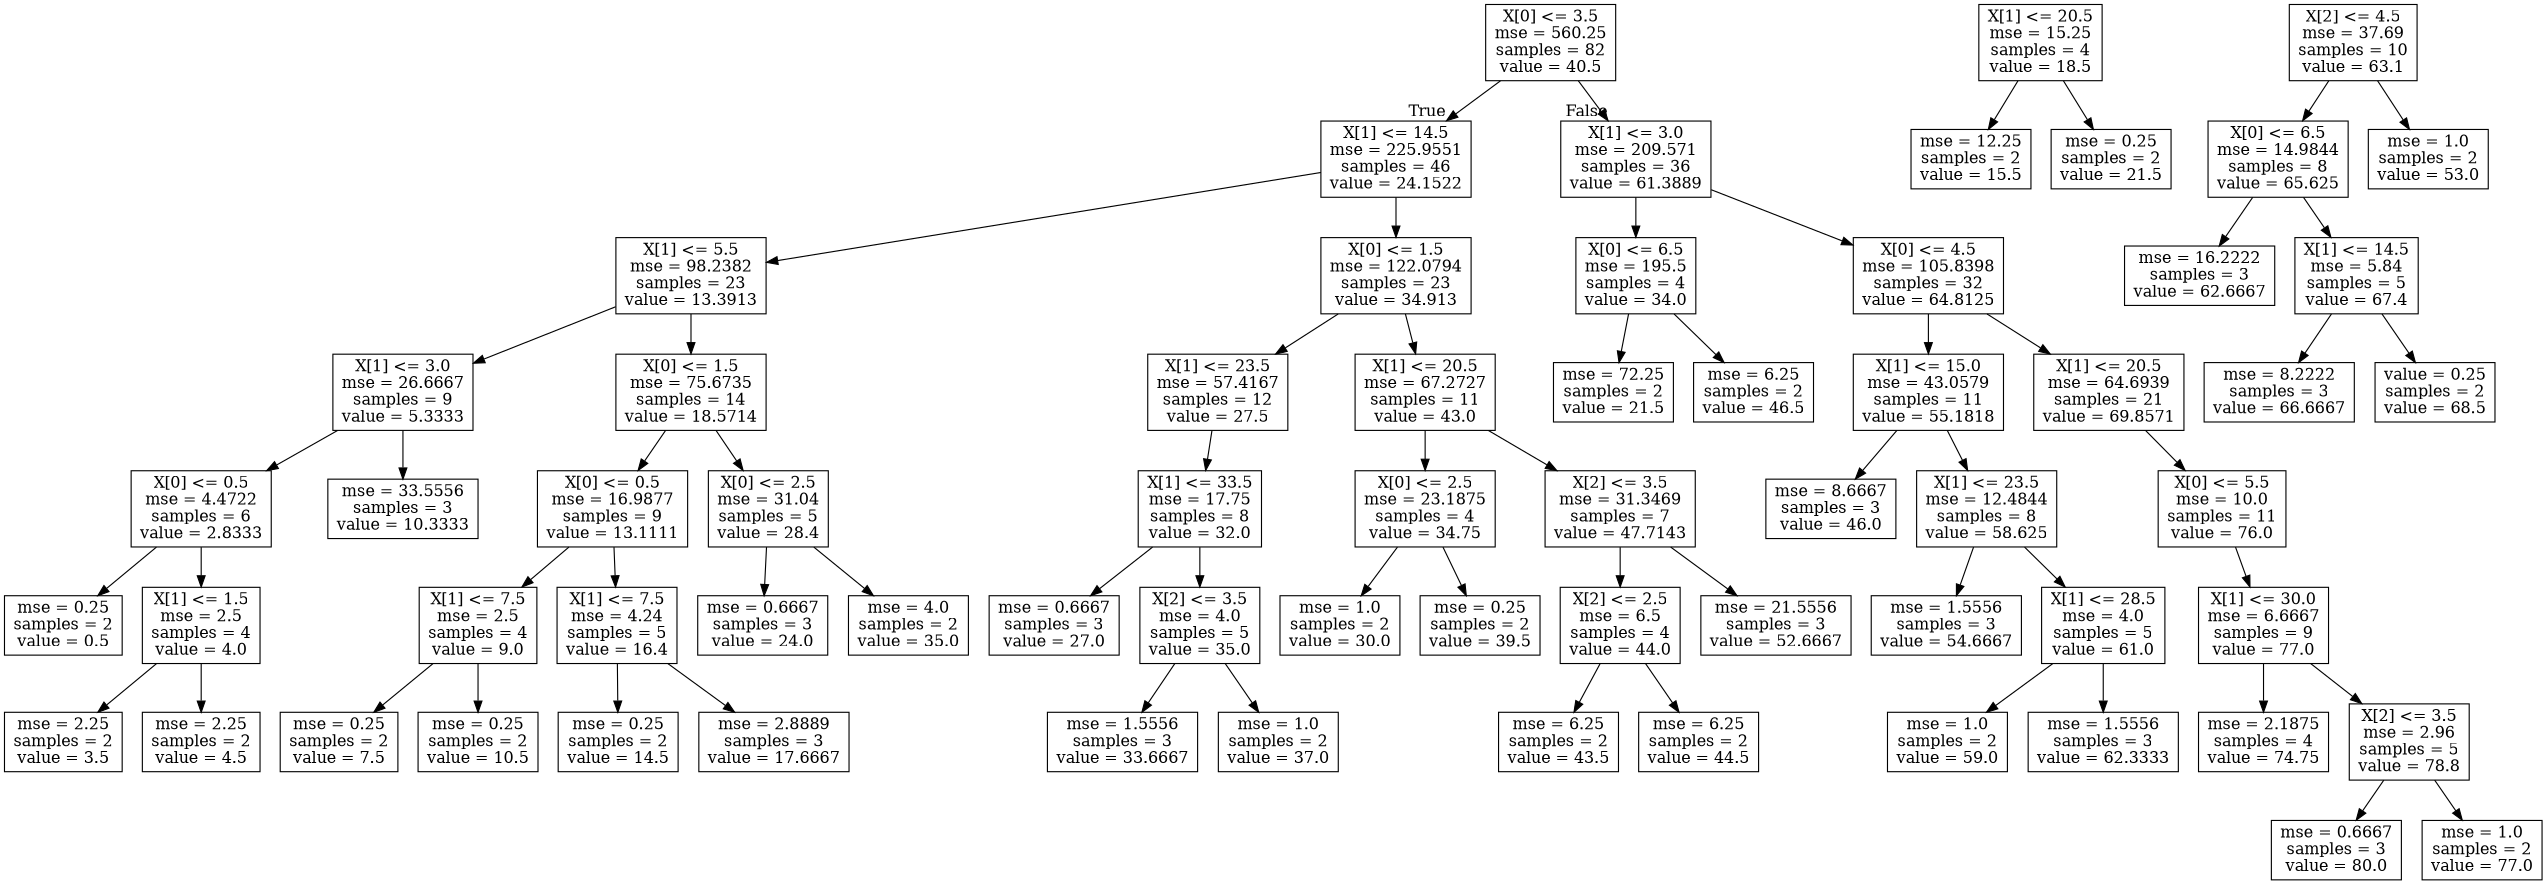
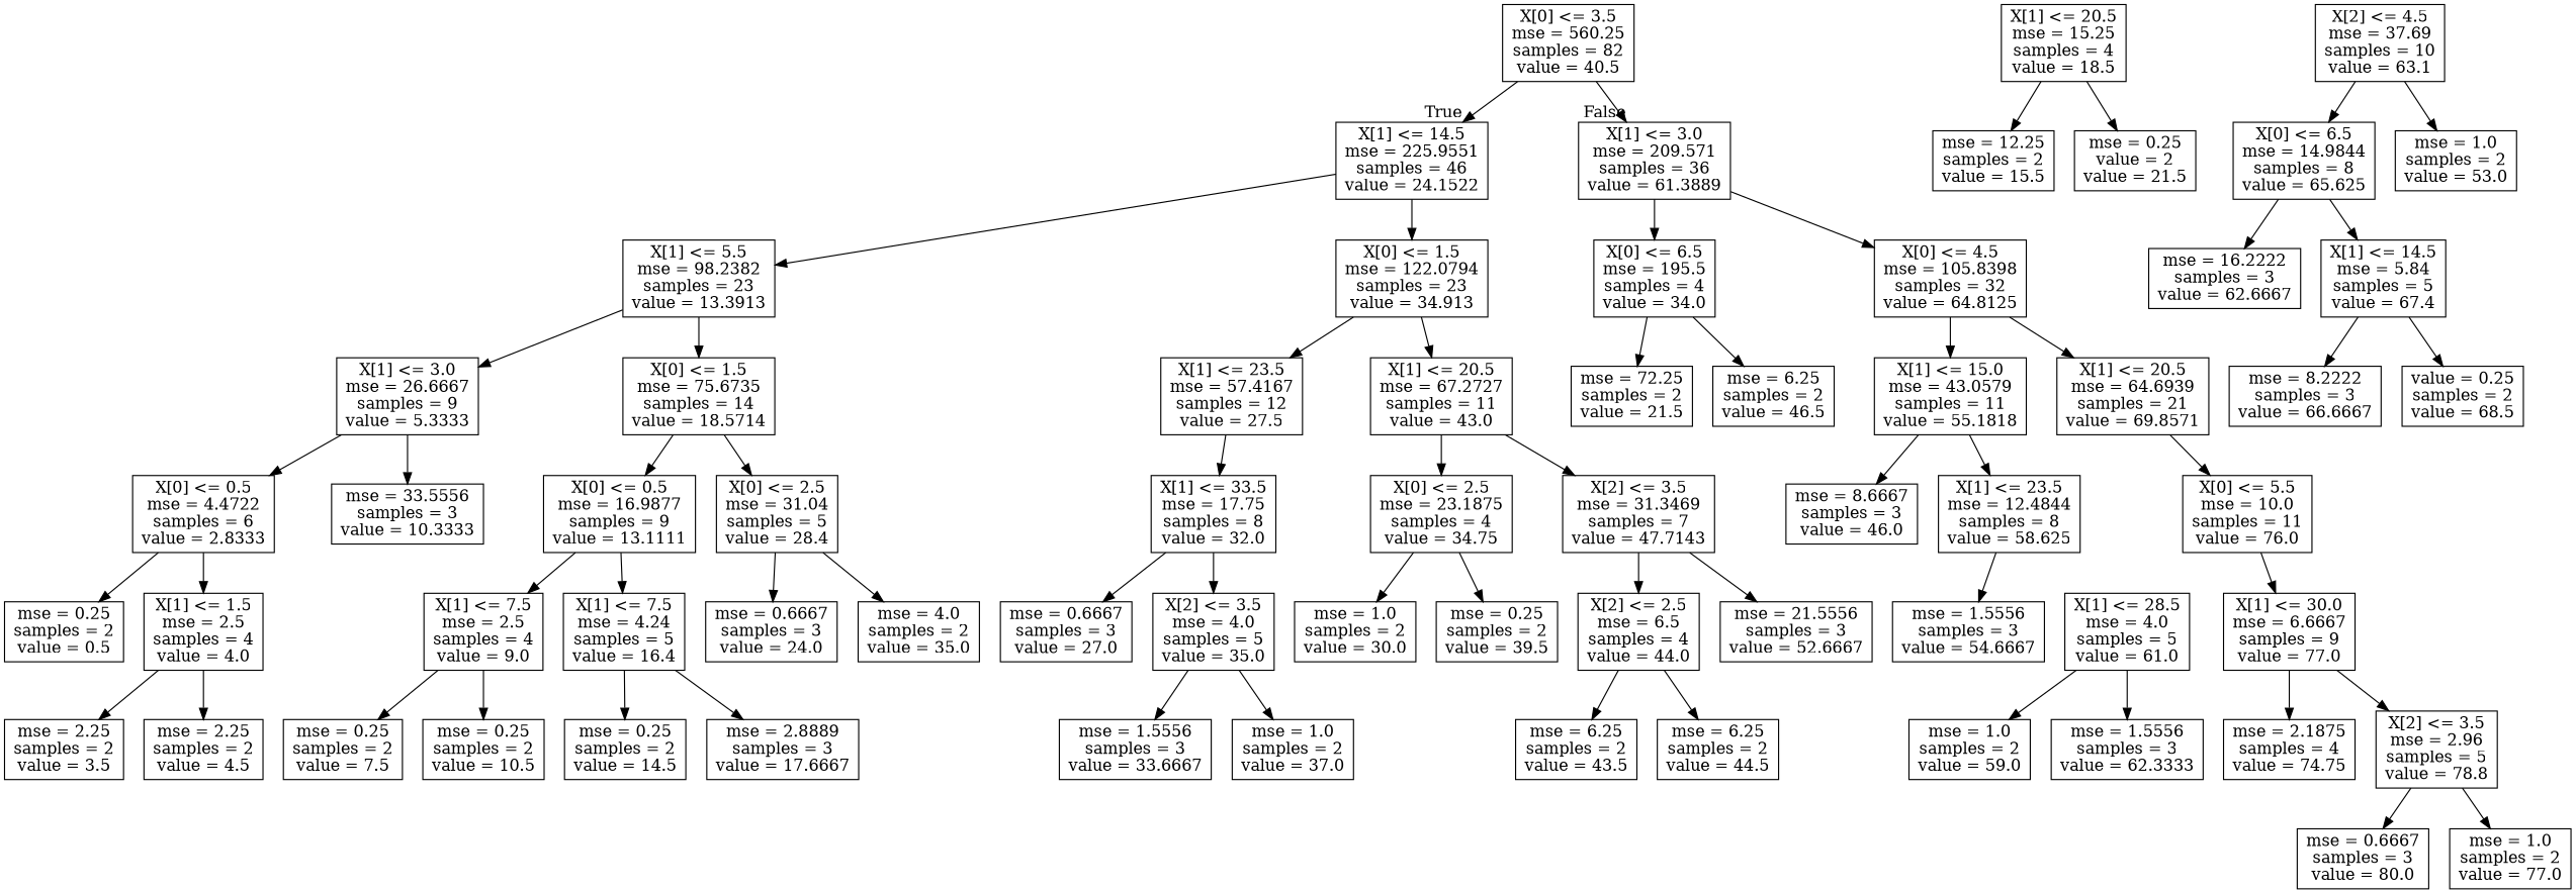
  digraph {
    node [shape=box]
    n1 [label="X[0] <= 3.5\nmse = 560.25\nsamples = 82\nvalue = 40.5"]
    n2 [label="X[1] <= 14.5\nmse = 225.9551\nsamples = 46\nvalue = 24.1522"]
    n3 [label="X[1] <= 3.0\nmse = 209.571\nsamples = 36\nvalue = 61.3889"]
    n4 [label="X[1] <= 5.5\nmse = 98.2382\nsamples = 23\nvalue = 13.3913"]
    n5 [label="X[0] <= 1.5\nmse = 122.0794\nsamples = 23\nvalue = 34.913"]
    n6 [label="X[0] <= 6.5\nmse = 195.5\nsamples = 4\nvalue = 34.0"]
    n7 [label="X[0] <= 4.5\nmse = 105.8398\nsamples = 32\nvalue = 64.8125"]
    n8 [label="X[1] <= 3.0\nmse = 26.6667\nsamples = 9\nvalue = 5.3333"]
    n9 [label="X[0] <= 1.5\nmse = 75.6735\nsamples = 14\nvalue = 18.5714"]
    n10 [label="X[1] <= 23.5\nmse = 57.4167\nsamples = 12\nvalue = 27.5"]
    n11 [label="X[1] <= 20.5\nmse = 67.2727\nsamples = 11\nvalue = 43.0"]
    n12 [label="X[0] <= 0.5\nmse = 4.4722\nsamples = 6\nvalue = 2.8333"]
    n13 [label="mse = 33.5556\nsamples = 3\nvalue = 10.3333"]
    n14 [label="X[0] <= 0.5\nmse = 16.9877\nsamples = 9\nvalue = 13.1111"]
    n15 [label="X[0] <= 2.5\nmse = 31.04\nsamples = 5\nvalue = 28.4"]
    n16 [label="mse = 0.25\nsamples = 2\nvalue = 0.5"]
    n17 [label="X[1] <= 1.5\nmse = 2.5\nsamples = 4\nvalue = 4.0"]
    n18 [label="mse = 2.25\nsamples = 2\nvalue = 3.5"]
    n19 [label="mse = 2.25\nsamples = 2\nvalue = 4.5"]
    n20 [label="X[1] <= 7.5\nmse = 2.5\nsamples = 4\nvalue = 9.0"]
    n21 [label="X[1] <= 7.5\nmse = 4.24\nsamples = 5\nvalue = 16.4"]
    n22 [label="mse = 0.6667\nsamples = 3\nvalue = 24.0"]
    n23 [label="mse = 4.0\nsamples = 2\nvalue = 35.0"]
    n24 [label="mse = 0.25\nsamples = 2\nvalue = 7.5"]
    n25 [label="mse = 0.25\nsamples = 2\nvalue = 10.5"]
    n26 [label="mse = 0.25\nsamples = 2\nvalue = 14.5"]
    n27 [label="mse = 2.8889\nsamples = 3\nvalue = 17.6667"]
    n28 [label="X[1] <= 33.5\nmse = 17.75\nsamples = 8\nvalue = 32.0"]
    n29 [label="X[0] <= 2.5\nmse = 23.1875\nsamples = 4\nvalue = 34.75"]
    n30 [label="X[2] <= 3.5\nmse = 31.3469\nsamples = 7\nvalue = 47.7143"]
    n31 [label="X[1] <= 20.5\nmse = 15.25\nsamples = 4\nvalue = 18.5"]
    n32 [label="mse = 12.25\nsamples = 2\nvalue = 15.5"]
-   n33 [label="mse = 0.25\nsamples = 2\nvalue = 21.5"]
+   n33 [label="mse = 0.25\nvalue = 2\nvalue = 21.5"]
    n34 [label="mse = 0.6667\nsamples = 3\nvalue = 27.0"]
    n35 [label="X[2] <= 3.5\nmse = 4.0\nsamples = 5\nvalue = 35.0"]
    n36 [label="mse = 1.5556\nsamples = 3\nvalue = 33.6667"]
    n37 [label="mse = 1.0\nsamples = 2\nvalue = 37.0"]
    n38 [label="mse = 1.0\nsamples = 2\nvalue = 30.0"]
    n39 [label="mse = 0.25\nsamples = 2\nvalue = 39.5"]
    n40 [label="X[2] <= 2.5\nmse = 6.5\nsamples = 4\nvalue = 44.0"]
    n41 [label="mse = 21.5556\nsamples = 3\nvalue = 52.6667"]
    n42 [label="mse = 6.25\nsamples = 2\nvalue = 43.5"]
    n43 [label="mse = 6.25\nsamples = 2\nvalue = 44.5"]
    n44 [label="mse = 72.25\nsamples = 2\nvalue = 21.5"]
    n45 [label="mse = 6.25\nsamples = 2\nvalue = 46.5"]
    n46 [label="X[1] <= 15.0\nmse = 43.0579\nsamples = 11\nvalue = 55.1818"]
    n47 [label="X[1] <= 20.5\nmse = 64.6939\nsamples = 21\nvalue = 69.8571"]
    n48 [label="mse = 8.6667\nsamples = 3\nvalue = 46.0"]
    n49 [label="X[1] <= 23.5\nmse = 12.4844\nsamples = 8\nvalue = 58.625"]
    n50 [label="X[0] <= 5.5\nmse = 10.0\nsamples = 11\nvalue = 76.0"]
    n51 [label="mse = 1.5556\nsamples = 3\nvalue = 54.6667"]
    n52 [label="X[1] <= 28.5\nmse = 4.0\nsamples = 5\nvalue = 61.0"]
    n53 [label="mse = 1.0\nsamples = 2\nvalue = 59.0"]
    n54 [label="mse = 1.5556\nsamples = 3\nvalue = 62.3333"]
    n55 [label="X[2] <= 4.5\nmse = 37.69\nsamples = 10\nvalue = 63.1"]
    n56 [label="X[0] <= 6.5\nmse = 14.9844\nsamples = 8\nvalue = 65.625"]
    n57 [label="mse = 1.0\nsamples = 2\nvalue = 53.0"]
    n58 [label="X[1] <= 30.0\nmse = 6.6667\nsamples = 9\nvalue = 77.0"]
    n59 [label="mse = 16.2222\nsamples = 3\nvalue = 62.6667"]
    n60 [label="X[1] <= 14.5\nmse = 5.84\nsamples = 5\nvalue = 67.4"]
    n61 [label="mse = 8.2222\nsamples = 3\nvalue = 66.6667"]
    n62 [label="value = 0.25\nsamples = 2\nvalue = 68.5"]
    n63 [label="mse = 2.1875\nsamples = 4\nvalue = 74.75"]
    n64 [label="X[2] <= 3.5\nmse = 2.96\nsamples = 5\nvalue = 78.8"]
    n65 [label="mse = 0.6667\nsamples = 3\nvalue = 80.0"]
    n66 [label="mse = 1.0\nsamples = 2\nvalue = 77.0"]
    n1 -> n2 [headlabel=True labelangle=45 labeldistance=2.5]
    n1 -> n3 [headlabel=False labelangle=-45 labeldistance=2.5]
    n2 -> n4
    n2 -> n5
    n3 -> n6
    n3 -> n7
    n4 -> n8
    n4 -> n9
    n5 -> n10
    n5 -> n11
    n6 -> n44
    n6 -> n45
    n7 -> n46
    n7 -> n47
    n8 -> n12
    n8 -> n13
    n9 -> n14
    n9 -> n15
    n10 -> n28
    n11 -> n29
    n11 -> n30
    n12 -> n16
    n12 -> n17
    n14 -> n20
    n14 -> n21
    n15 -> n22
    n15 -> n23
    n17 -> n18
    n17 -> n19
    n20 -> n24
    n20 -> n25
    n21 -> n26
    n21 -> n27
    n28 -> n34
    n28 -> n35
    n29 -> n38
    n29 -> n39
    n30 -> n40
    n30 -> n41
    n31 -> n32
    n31 -> n33
    n35 -> n36
    n35 -> n37
    n40 -> n42
    n40 -> n43
    n46 -> n48
    n46 -> n49
    n47 -> n50
    n49 -> n51
-   n49 -> n52
    n50 -> n58
    n52 -> n53
    n52 -> n54
    n55 -> n56
    n55 -> n57
    n56 -> n59
    n56 -> n60
    n58 -> n63
    n58 -> n64
    n60 -> n61
    n60 -> n62
    n64 -> n65
    n64 -> n66
  }
